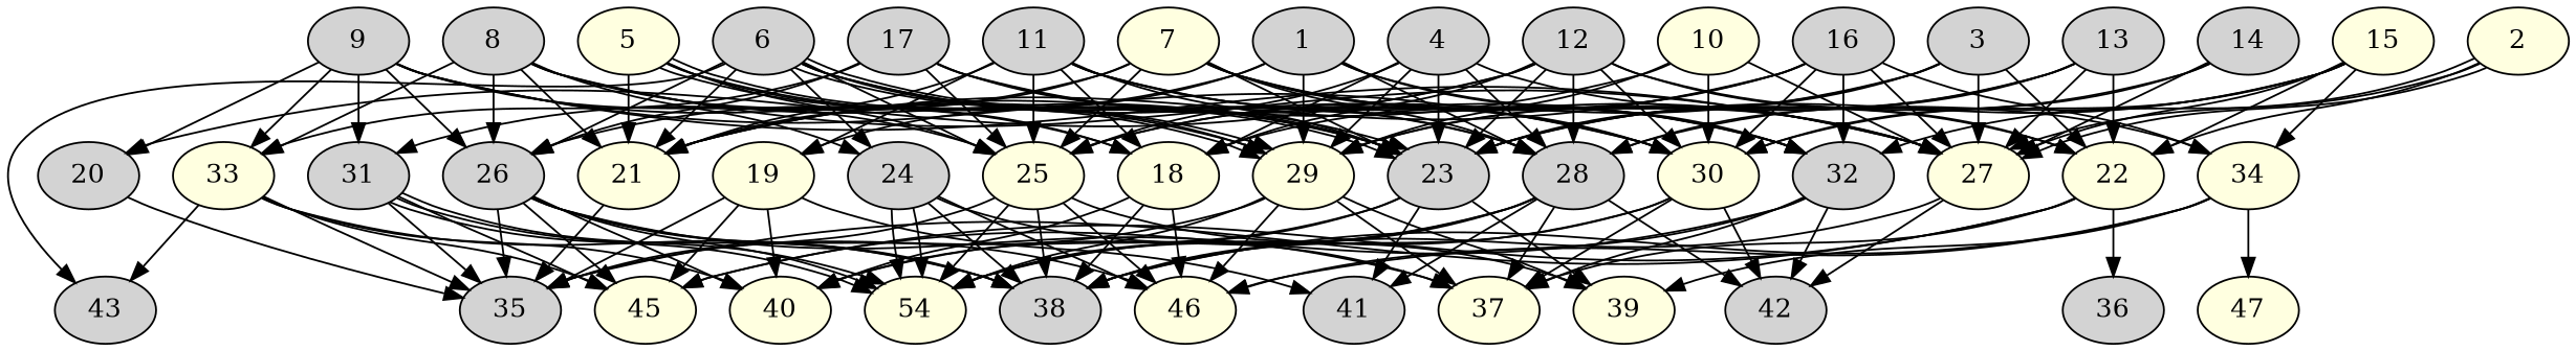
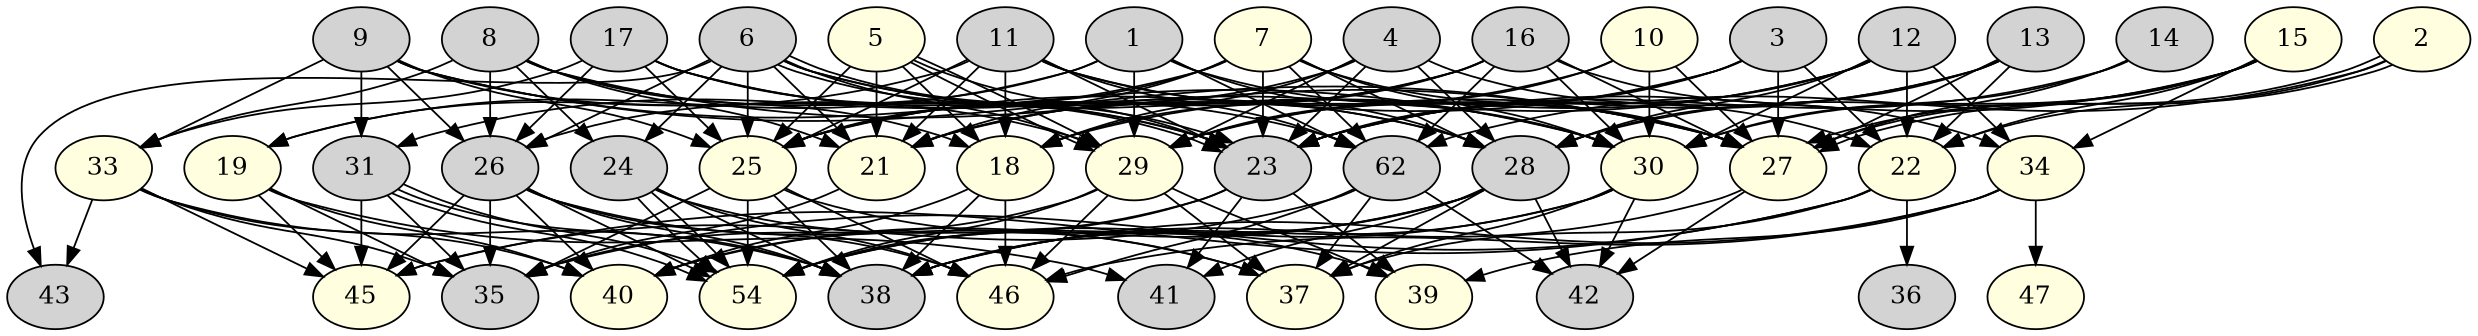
  digraph {
    node [alpha=0.05 fillcolor=lightgrey style=filled]
    1 [alpha=0.03 expect_size=3504516155137828323328]
    19 [alpha=0.00 expect_size=3026825127987186176 fillcolor=lightyellow]
    26 [expect_size=10378158996335534014464]
    27 [alpha=0.07 expect_size=48221313415393016 fillcolor=lightyellow]
    28 [alpha=0.08 expect_size=3529885364060841984]
    29 [alpha=0.06 expect_size=3127190200520221696 fillcolor=lightyellow]
-   32 [alpha=0.13 expect_size=696412173811834683392]
+   32 [alpha=0.13 expect_size=696412173811834683392 label=62]
    40 [alpha=0.13 expect_size=1610133392944616192 fillcolor=lightyellow]
    35 [alpha=0.18 expect_size=5342081878769842176]
    41 [alpha=0.08 expect_size=4561276072786785280]
    45 [alpha=0.11 expect_size=225949268951074603008 fillcolor=lightyellow]
    38 [alpha=0.12 expect_size=56368308768927704]
    46 [alpha=0.07 expect_size=6036602063731845120 fillcolor=lightyellow]
    37 [alpha=0.07 expect_size=98999984812045248 fillcolor=lightyellow]
    n15 [alpha=0.07 expect_size=73358857178805872 fillcolor=lightyellow label=54]
    42 [alpha=0.09 expect_size=2637181350955175641088]
    39 [alpha=0.15 expect_size=44364730407238408 fillcolor=lightyellow]
    2 [alpha=0.06 expect_size=8866603041901530 fillcolor=lightyellow]
    22 [alpha=0.19 expect_size=39010919872013160 fillcolor=lightyellow]
    36 [expect_size=2813159262553278251008]
    3 [alpha=0.09 expect_size=1340681887684556032]
    23 [alpha=0.02 expect_size=81944367478231456]
    25 [alpha=0.10 expect_size=54089571901132784 fillcolor=lightyellow]
    4 [alpha=0.08 expect_size=3619343283971196928]
    18 [expect_size=1964267739484749 fillcolor=lightyellow]
    5 [alpha=0.16 expect_size=482232675590634048 fillcolor=lightyellow]
    21 [alpha=0.15 expect_size=52696317923647584 fillcolor=lightyellow]
    6 [alpha=0.04 expect_size=5335537111808432128]
    24 [expect_size=2731363262454759948288]
    30 [alpha=0.10 expect_size=103957384990739616 fillcolor=lightyellow]
    43 [expect_size=8766604740311257088]
    33 [alpha=0.16 expect_size=179621064918232064 fillcolor=lightyellow]
    7 [expect_size=11718592677802909106176 fillcolor=lightyellow]
    31 [alpha=0.13 expect_size=825443906242532224]
    8 [alpha=0.12 expect_size=326365590826868352]
    9 [alpha=0.12 expect_size=1707820221450332143616]
-   20 [alpha=0.04 expect_size=67457654491190216]
    10 [alpha=0.19 expect_size=7739707259015045054464 fillcolor=lightyellow]
    11 [alpha=0.02 expect_size=239602295408905158656]
    12 [alpha=0.18 expect_size=3861406554713301504]
    34 [alpha=0.12 expect_size=6966335253034754048 fillcolor=lightyellow]
    47 [alpha=0.12 expect_size=6034866205208141824 fillcolor=lightyellow]
    13 [alpha=0.09 expect_size=9357868290666422861824]
    14 [alpha=0.02 expect_size=35754245387019480]
    15 [alpha=0.10 expect_size=2214780511574429440 fillcolor=lightyellow]
    16 [alpha=0.11 expect_size=313866351672816512]
    17 [alpha=0.09 expect_size=7945234870326888448]
    1 -> 19
    1 -> 26
    1 -> 27
    1 -> 28
    1 -> 29
    1 -> 32
    19 -> 40
    19 -> 35
    19 -> 41
    19 -> 45
    26 -> 40
    26 -> 35
    26 -> 45
    26 -> 38
    26 -> 46
    26 -> 37
    26 -> n15
    27 -> 38
    27 -> 42
    28 -> 40
    28 -> 41
    28 -> 38
    28 -> 37
    28 -> n15
    28 -> 42
    29 -> 35
    29 -> 46
    29 -> 37
    29 -> n15
    29 -> 39
    32 -> 45
    32 -> 46
    32 -> 37
    32 -> 42
    2 -> 27
    2 -> 27
    2 -> 32
    2 -> 22
    22 -> 35
    22 -> 45
    22 -> 37
    22 -> 36
    3 -> 27
    3 -> 29
    3 -> 22
    3 -> 23
    3 -> 25
    23 -> 40
    23 -> 41
    23 -> n15
    23 -> 39
    25 -> 35
    25 -> 38
    25 -> 46
    25 -> n15
    25 -> 39
    4 -> 28
    4 -> 29
    4 -> 22
    4 -> 23
    4 -> 25
    4 -> 18
    18 -> 40
    18 -> 38
    18 -> 46
    5 -> 29
    5 -> 29
    5 -> 23
    5 -> 25
    5 -> 18
    5 -> 21
    21 -> 35
    6 -> 26
    6 -> 28
    6 -> 29
    6 -> 23
    6 -> 23
    6 -> 25
    6 -> 21
    6 -> 24
    6 -> 30
    6 -> 43
    24 -> 38
    24 -> 46
    24 -> 37
    24 -> n15
    24 -> n15
    30 -> 38
    30 -> 37
    30 -> n15
    30 -> 42
    33 -> 40
    33 -> 35
    33 -> 45
    33 -> 38
    33 -> 43
    7 -> 27
    7 -> 28
    7 -> 32
    7 -> 23
    7 -> 25
    7 -> 21
    7 -> 30
    7 -> 31
    31 -> 35
    31 -> 45
    31 -> 38
    31 -> n15
    31 -> n15
    8 -> 26
    8 -> 27
    8 -> 23
    8 -> 18
    8 -> 21
    8 -> 24
    8 -> 33
    9 -> 26
    9 -> 27
    9 -> 29
    9 -> 25
    9 -> 30
    9 -> 33
    9 -> 31
-   9 -> 20
-   20 -> 35
    10 -> 27
    10 -> 29
    10 -> 21
    10 -> 30
    11 -> 19
    11 -> 27
    11 -> 32
    11 -> 23
    11 -> 25
    11 -> 18
    11 -> 21
    11 -> 30
    12 -> 28
    12 -> 22
    12 -> 23
    12 -> 18
    12 -> 21
    12 -> 30
-   12 -> 20
    12 -> 34
    34 -> 38
    34 -> 46
    34 -> 39
    34 -> 47
    13 -> 27
    13 -> 28
    13 -> 29
    13 -> 22
    13 -> 23
    14 -> 27
    14 -> 23
    14 -> 30
    15 -> 27
    15 -> 28
    15 -> 22
    15 -> 23
    15 -> 30
    15 -> 34
    16 -> 27
    16 -> 32
    16 -> 25
    16 -> 18
    16 -> 21
    16 -> 30
    16 -> 34
    17 -> 26
    17 -> 28
    17 -> 32
    17 -> 23
    17 -> 25
    17 -> 33
  }
